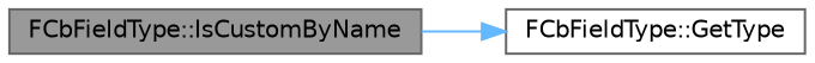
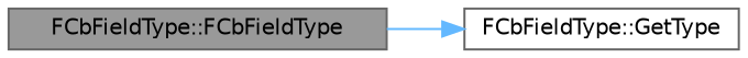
  digraph {
    rankdir=LR
    node [fontname=Helvetica fontsize=10 shape=box style=filled]
-   n1 [color=gray40 fillcolor=grey60 fontcolor=black height=0.2 label="FCbFieldType::IsCustomByName" width=0.4]
+   n1 [color=gray40 fillcolor=grey60 fontcolor=black height=0.2 label="FCbFieldType::FCbFieldType" width=0.4]
    n2 [color=grey40 fillcolor=white height=0.2 label="FCbFieldType::GetType" width=0.4]
    n1 -> n2 [color=steelblue1 fontname=Helvetica fontsize=10 labelfontname=Helvetica labelfontsize=10 style=solid]
  }
